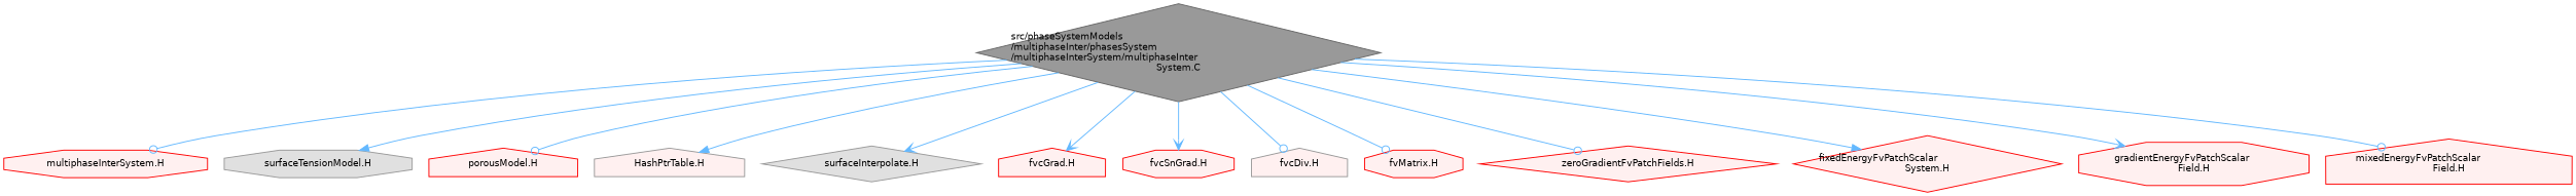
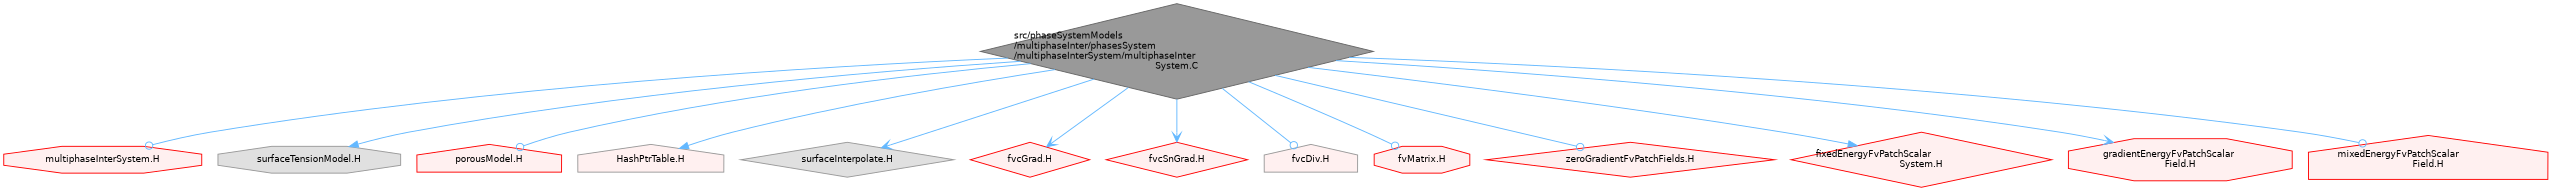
  digraph {
    node [color=red fillcolor="#FFF0F0" fontname=Helvetica fontsize=10 shape=diamond style=filled]
    edge [arrowhead=odot color=steelblue1 fontname=Helvetica fontsize=10 labelfontname=Helvetica labelfontsize=10 style=solid]
    n1 [color=gray40 fillcolor=grey60 fontcolor=black height=0.2 label="src/phaseSystemModels\l/multiphaseInter/phasesSystem\l/multiphaseInterSystem/multiphaseInter\lSystem.C" width=0.4]
    n2 [height=0.2 label="multiphaseInterSystem.H" shape=octagon width=0.4]
    n3 [color=grey60 fillcolor="#E0E0E0" height=0.2 label="surfaceTensionModel.H" shape=octagon width=0.4]
    n4 [height=0.2 label="porousModel.H" shape=house width=0.4]
    n5 [color=grey60 height=0.2 label="HashPtrTable.H" shape=house width=0.4]
    n6 [color=grey60 fillcolor="#E0E0E0" height=0.2 label="surfaceInterpolate.H" width=0.4]
-   n7 [height=0.2 label="fvcGrad.H" shape=house width=0.4]
-   n8 [height=0.2 label="fvcSnGrad.H" shape=octagon width=0.4]
+   n7 [height=0.2 label="fvcGrad.H" width=0.4]
+   n8 [height=0.2 label="fvcSnGrad.H" width=0.4]
    n9 [color=grey60 height=0.2 label="fvcDiv.H" shape=house width=0.4]
    n10 [height=0.2 label="fvMatrix.H" shape=octagon width=0.4]
    n11 [height=0.2 label="zeroGradientFvPatchFields.H" width=0.4]
    n12 [height=0.2 label="fixedEnergyFvPatchScalar\lSystem.H" width=0.4]
    n13 [height=0.2 label="gradientEnergyFvPatchScalar\lField.H" shape=octagon width=0.4]
    n14 [height=0.2 label="mixedEnergyFvPatchScalar\lField.H" shape=house width=0.4]
    n1 -> n2
    n1 -> n3 [arrowhead=normal]
    n1 -> n4
    n1 -> n5 [arrowhead=normal]
    n1 -> n6 [arrowhead=vee]
    n1 -> n7 [arrowhead=vee]
    n1 -> n8 [arrowhead=vee]
    n1 -> n9
    n1 -> n10
    n1 -> n11
    n1 -> n12 [arrowhead=normal]
    n1 -> n13 [arrowhead=vee]
    n1 -> n14
  }
